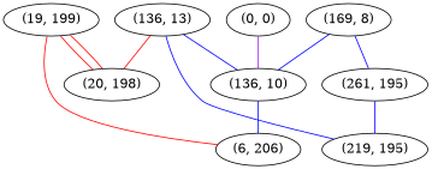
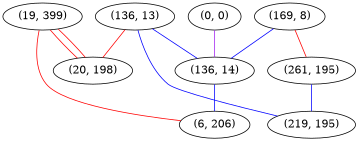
  graph {
    edge [color=blue weight=1]
    "(0, 0)"
-   "(136, 10)"
+   "(136, 10)" [label="(136, 14)"]
    "(6, 206)"
    "(136, 13)"
    "(20, 198)"
    "(219, 195)"
-   "(19, 199)"
+   "(19, 199)" [label="(19, 399)"]
    "(169, 8)"
    "(261, 195)"
    "(0, 0)" -- "(136, 10)" [color=purple weight=4]
    "(136, 10)" -- "(6, 206)" [weight=3]
    "(136, 13)" -- "(136, 10)"
    "(136, 13)" -- "(20, 198)" [color=red]
    "(136, 13)" -- "(219, 195)"
    "(19, 199)" -- "(6, 206)" [color=red]
    "(19, 199)" -- "(20, 198)" [color=red]
    "(19, 199)" -- "(20, 198)" [color=red]
    "(169, 8)" -- "(136, 10)" [weight=3]
-   "(169, 8)" -- "(261, 195)"
+   "(169, 8)" -- "(261, 195)" [color=red]
    "(261, 195)" -- "(219, 195)" [weight=3]
  }
